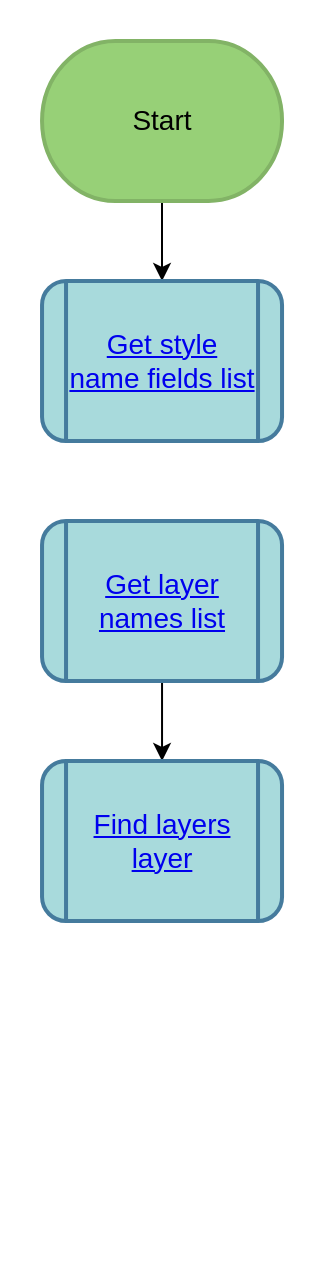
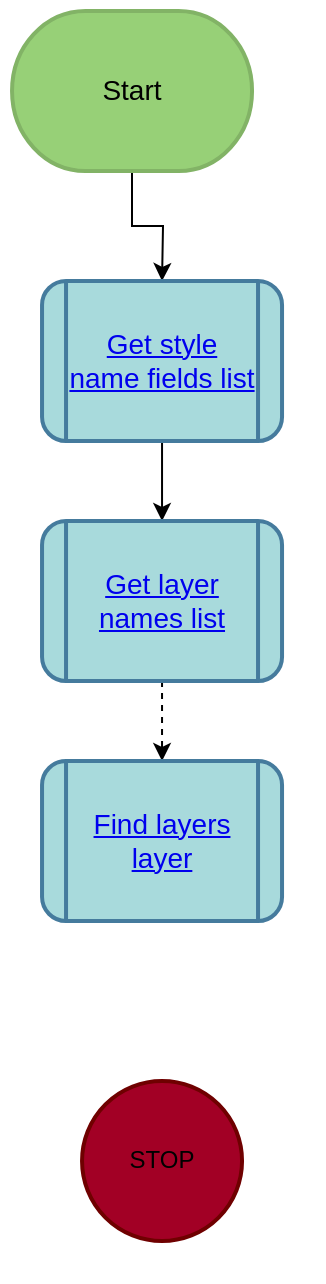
  <mxCell id="0" />
  <mxCell id="1" parent="0" />
  <mxCell id="2" style="edgeStyle=orthogonalEdgeStyle;rounded=0;orthogonalLoop=1;jettySize=auto;html=1;entryX=0.5;entryY=0;entryDx=0;entryDy=0;" parent="1" source="3" edge="1"><mxGeometry relative="1" as="geometry"><mxPoint x="80.52" y="140" as="targetPoint" /></mxGeometry></mxCell>
- <mxCell id="3" value="&lt;span style=&quot;color: rgb(0, 0, 0); font-size: 14px;&quot;&gt;Start&lt;/span&gt;" style="strokeWidth=2;html=1;shape=mxgraph.flowchart.terminator;whiteSpace=wrap;rounded=1;fontSize=14;strokeColor=#82b366;fillColor=#97D077;" parent="1" vertex="1"><mxGeometry x="20.52" y="20" width="120" height="80" as="geometry" /></mxCell>
+ <mxCell id="3" value="&lt;span style=&quot;color: rgb(0, 0, 0); font-size: 14px;&quot;&gt;Start&lt;/span&gt;" style="strokeWidth=2;html=1;shape=mxgraph.flowchart.terminator;whiteSpace=wrap;rounded=1;fontSize=14;strokeColor=#82b366;fillColor=#97D077;" parent="1" vertex="1"><mxGeometry x="5.52" y="5" width="120" height="80" as="geometry" /></mxCell>
+ <mxCell id="4" style="edgeStyle=orthogonalEdgeStyle;rounded=0;orthogonalLoop=1;jettySize=auto;html=1;" parent="1" source="5" target="7" edge="1"><mxGeometry relative="1" as="geometry" /></mxCell>
  <mxCell id="5" value="&lt;font&gt;&lt;span style=&quot;font-size: 14px&quot;&gt;&lt;a href=&quot;data:page/id,UlUXf_110sUBXyq6VtS4&quot;&gt;Get style name fields list&lt;/a&gt;&lt;/span&gt;&lt;br&gt;&lt;/font&gt;" style="shape=process;whiteSpace=wrap;html=1;backgroundOutline=1;rounded=1;sketch=0;strokeColor=#457B9D;fillColor=#A8DADC;strokeWidth=2;dropTarget=0;fontColor=#000000;" parent="1" vertex="1"><mxGeometry x="20.52" y="140" width="120" height="80" as="geometry" /></mxCell>
- <mxCell id="6" style="edgeStyle=orthogonalEdgeStyle;rounded=0;orthogonalLoop=1;jettySize=auto;html=1;entryX=0.5;entryY=0;entryDx=0;entryDy=0;" parent="1" source="7" target="8" edge="1"><mxGeometry relative="1" as="geometry" /></mxCell>
+ <mxCell id="6" style="edgeStyle=orthogonalEdgeStyle;rounded=0;orthogonalLoop=1;jettySize=auto;html=1;entryX=0.5;entryY=0;entryDx=0;entryDy=0;dashed=1;" parent="1" source="7" target="8" edge="1"><mxGeometry relative="1" as="geometry" /></mxCell>
  <mxCell id="7" value="&lt;font&gt;&lt;span style=&quot;font-size: 14px&quot;&gt;&lt;a href=&quot;data:page/id,2guMNtTOUoQcf-EUUjD7&quot;&gt;Get layer names list&lt;/a&gt;&lt;/span&gt;&lt;br&gt;&lt;/font&gt;" style="shape=process;whiteSpace=wrap;html=1;backgroundOutline=1;rounded=1;sketch=0;strokeColor=#457B9D;fillColor=#A8DADC;strokeWidth=2;dropTarget=0;fontColor=#000000;" parent="1" vertex="1"><mxGeometry x="20.52" y="260" width="120" height="80" as="geometry" /></mxCell>
  <mxCell id="8" value="&lt;font&gt;&lt;span style=&quot;font-size: 14px&quot;&gt;&lt;a href=&quot;data:page/id,vaZBfzhgkOiuDpGVy9La&quot;&gt;Find layers layer&lt;/a&gt;&lt;/span&gt;&lt;br&gt;&lt;/font&gt;" style="shape=process;whiteSpace=wrap;html=1;backgroundOutline=1;rounded=1;sketch=0;strokeColor=#457B9D;fillColor=#A8DADC;strokeWidth=2;dropTarget=0;fontColor=#000000;" parent="1" vertex="1"><mxGeometry x="20.52" y="380" width="120" height="80" as="geometry" /></mxCell>
+ <mxCell id="9" value="STOP" style="strokeWidth=2;html=1;shape=mxgraph.flowchart.start_2;whiteSpace=wrap;fillColor=#a20025;strokeColor=#6F0000;fontColor=#000000;" vertex="1" parent="1"><mxGeometry x="40.52" y="540" width="80" height="80" as="geometry" /></mxCell>
